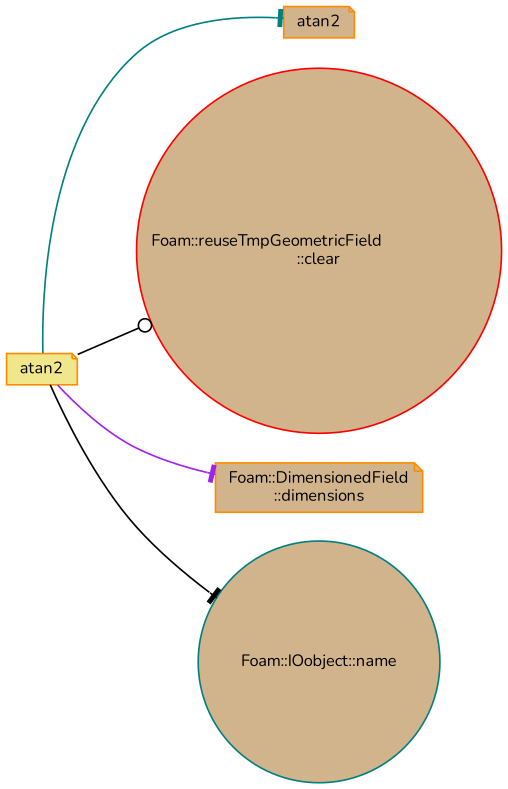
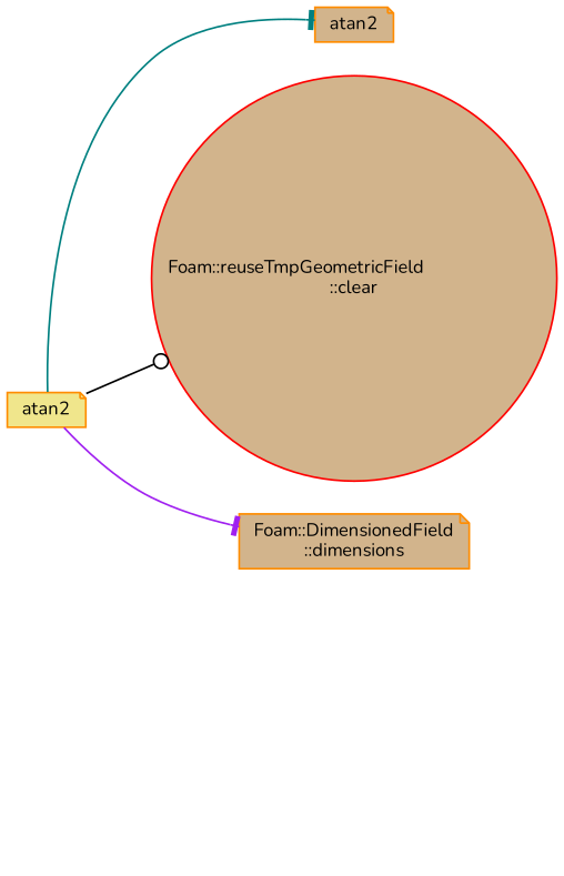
  digraph {
    rankdir=LR
    fontname=Nunito
    node [color=darkorange fillcolor=tan fontname=Nunito fontsize=10 shape=note style=filled]
    edge [color=black fontname=Nunito fontsize=10 labelfontname=FreeSans labelfontsize=10 style=solid arrowhead=tee]
    n1 [fillcolor=khaki fontcolor=black height=0.2 label=atan2 width=0.4]
    n2 [height=0.2 label=atan2 width=0.4]
    n3 [color=red height=0.2 label="Foam::reuseTmpGeometricField\l::clear" shape=circle width=0.4]
    n4 [height=0.2 label="Foam::DimensionedField\l::dimensions" width=0.4]
-   n5 [color=teal height=0.2 label="Foam::IOobject::name" shape=circle width=0.4]
    n1 -> n2 [color=teal]
    n1 -> n3 [arrowhead=odot]
    n1 -> n4 [color=purple]
-   n1 -> n5
  }
